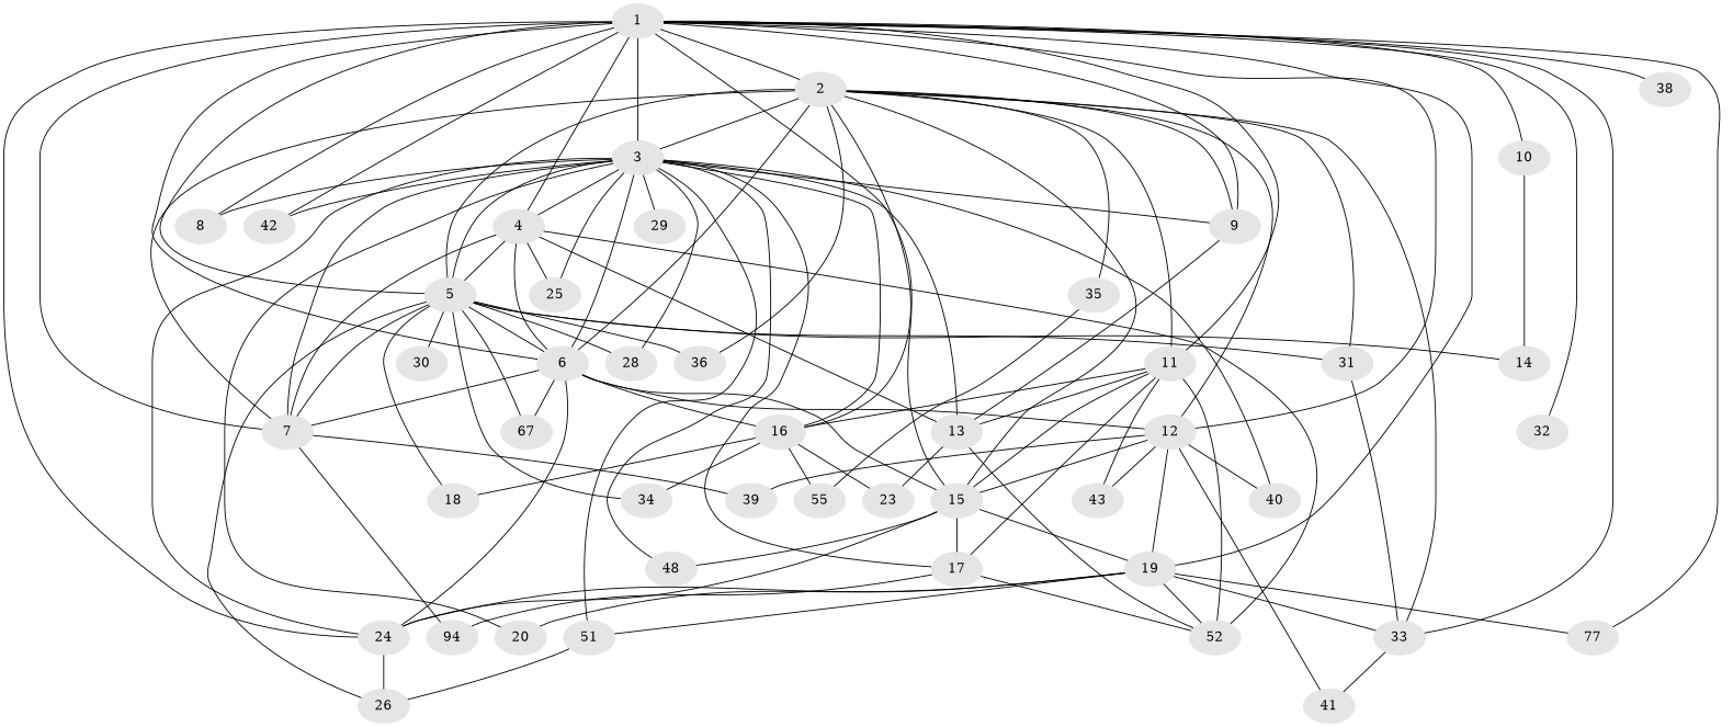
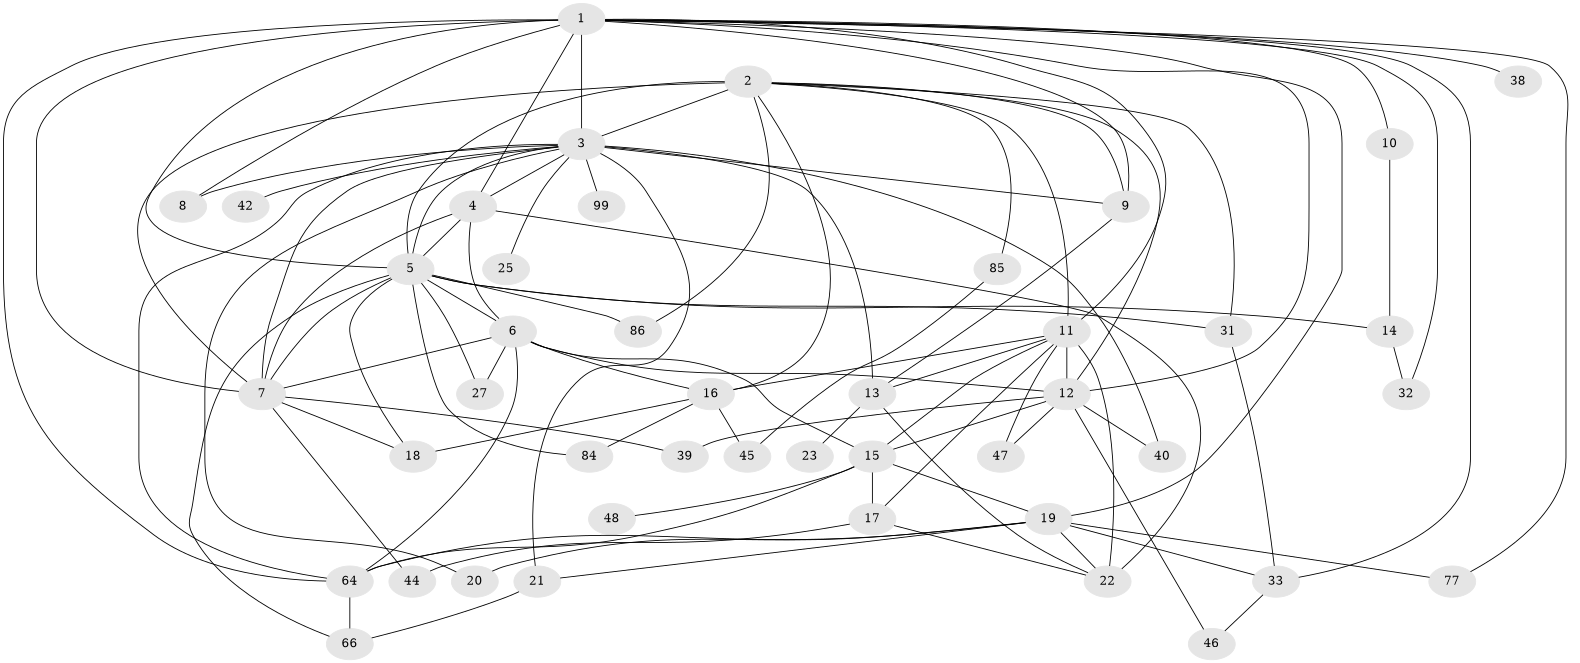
  graph {
    node [color=gray90 style=filled]
    edge [weight=1.0]
    1
    2
    3
    4
    5
    6
    7
    8
    9
    10
    11
    12
    15
    19
-   24
+   24 [label=64]
    32
    33
    n18 [label=77]
    38
    42
    16
    31
-   35
-   36
+   35 [label=85]
+   36 [label=86]
    13
    17
    20
-   21 [label=51]
+   21
    25
-   28
-   29
+   29 [label=99]
    40
    n33 [label=48]
-   22 [label=52]
+   22
    14
    18
-   26
-   27 [label=67]
-   30
-   34
+   26 [label=66]
+   27
+   34 [label=84]
    39
-   44 [label=94]
-   43
-   41
+   44
+   43 [label=47]
+   41 [label=46]
    23
-   45 [label=55]
-   1 -- 2 [weight=4.0]
+   45
    1 -- 3 [weight=4.0]
    1 -- 4 [weight=3.0]
    1 -- 5 [weight=2.0]
-   1 -- 6 [weight=2.0]
    1 -- 7 [weight=4.0]
    1 -- 8
    1 -- 9
    1 -- 10
    1 -- 11
    1 -- 12
-   1 -- 15
    1 -- 19 [weight=2.0]
    1 -- 24
    1 -- 32
    1 -- 33
    1 -- n18
    1 -- 38
-   1 -- 42
    2 -- 3 [weight=4.0]
    2 -- 5 [weight=3.0]
-   2 -- 6 [weight=3.0]
    2 -- 7 [weight=2.0]
    2 -- 9
    2 -- 11
    2 -- 12
-   2 -- 15
-   2 -- 33
    2 -- 16
    2 -- 31
    2 -- 35
    2 -- 36 [weight=3.0]
    3 -- 4 [weight=2.0]
    3 -- 5 [weight=2.0]
-   3 -- 6 [weight=2.0]
    3 -- 7 [weight=2.0]
    3 -- 8 [weight=2.0]
    3 -- 9
    3 -- 24
    3 -- 42
-   3 -- 16 [weight=2.0]
    3 -- 13
-   3 -- 17
    3 -- 20
    3 -- 21
    3 -- 25 [weight=2.0]
-   3 -- 28
    3 -- 29
    3 -- 40
-   3 -- n33
    4 -- 5
    4 -- 6
    4 -- 7
-   4 -- 13 [weight=2.0]
-   4 -- 25
    4 -- 22 [weight=5.0]
    5 -- 6
    5 -- 7
    5 -- 31
    5 -- 36
-   5 -- 28
    5 -- 14
    5 -- 18
    5 -- 26
    5 -- 27
-   5 -- 30
    5 -- 34
    6 -- 7
    6 -- 12
    6 -- 15 [weight=7.0]
    6 -- 24
    6 -- 16
    6 -- 27 [weight=2.0]
+   7 -- 18 [weight=3.0]
    7 -- 39
    7 -- 44
    9 -- 13
    10 -- 14
-   19 -- 12 [weight=2.0]
+   11 -- 12 [weight=2.0]
    11 -- 15 [weight=2.0]
    11 -- 16
    11 -- 13
    11 -- 17
    11 -- 22 [weight=2.0]
    11 -- 43
    12 -- 15
    12 -- 40
    12 -- 39
    12 -- 43
    12 -- 41
    15 -- 19
    15 -- 24
    15 -- 17
    15 -- n33
    19 -- 24
    19 -- 33
    19 -- n18
    19 -- 20
    19 -- 21
    19 -- 22
    24 -- 26
    33 -- 41
    16 -- 18
    16 -- 34
-   16 -- 23
    16 -- 45
    31 -- 33
    35 -- 45
    13 -- 22 [weight=2.0]
    13 -- 23
    17 -- 22
    17 -- 44
    21 -- 26
+   14 -- 32
  }
